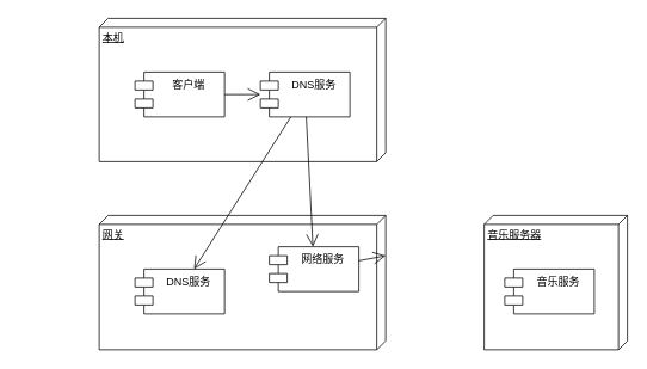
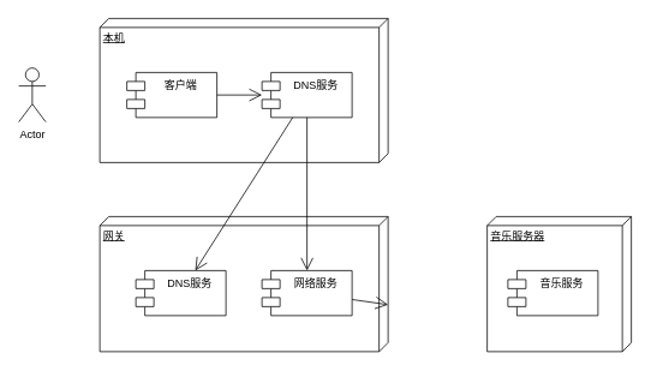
  <mxCell id="0" />
  <mxCell id="1" parent="0" />
  <mxCell id="2" value="网关" style="verticalAlign=top;align=left;spacingTop=8;spacingLeft=2;spacingRight=12;shape=cube;size=10;direction=south;fontStyle=4;html=1;" vertex="1" parent="1"><mxGeometry x="110" y="240" width="320" height="150" as="geometry" /></mxCell>
  <mxCell id="3" value="本机" style="verticalAlign=top;align=left;spacingTop=8;spacingLeft=2;spacingRight=12;shape=cube;size=10;direction=south;fontStyle=4;html=1;" vertex="1" parent="1"><mxGeometry x="110" y="20" width="320" height="160" as="geometry" /></mxCell>
  <mxCell id="4" value="音乐服务器" style="verticalAlign=top;align=left;spacingTop=8;spacingLeft=2;spacingRight=12;shape=cube;size=10;direction=south;fontStyle=4;html=1;" vertex="1" parent="1"><mxGeometry x="540" y="240" width="160" height="150" as="geometry" /></mxCell>
- <mxCell id="5" value="客户端" style="shape=module;align=left;spacingLeft=20;align=center;verticalAlign=top;" vertex="1" parent="1"><mxGeometry x="150" y="80" width="100" height="50" as="geometry" /></mxCell>
+ <mxCell id="5" value="客户端" style="shape=module;align=left;spacingLeft=20;align=center;verticalAlign=top;" vertex="1" parent="1"><mxGeometry x="140" y="80" width="100" height="50" as="geometry" /></mxCell>
+ <mxCell id="6" value="Actor" style="shape=umlActor;verticalLabelPosition=bottom;labelBackgroundColor=#ffffff;verticalAlign=top;html=1;" vertex="1" parent="1"><mxGeometry x="20" y="75" width="30" height="60" as="geometry" /></mxCell>
  <mxCell id="7" value="" style="endArrow=open;endFill=1;endSize=12;html=1;" edge="1" parent="1" source="5" target="8"><mxGeometry width="160" relative="1" as="geometry"><mxPoint x="250" y="210" as="sourcePoint" /><mxPoint x="410" y="210" as="targetPoint" /></mxGeometry></mxCell>
  <mxCell id="8" value="DNS服务" style="shape=module;align=left;spacingLeft=20;align=center;verticalAlign=top;" vertex="1" parent="1"><mxGeometry x="290" y="80" width="100" height="50" as="geometry" /></mxCell>
  <mxCell id="9" value="" style="endArrow=open;endFill=1;endSize=12;html=1;" edge="1" parent="1" source="8" target="10"><mxGeometry width="160" relative="1" as="geometry"><mxPoint x="250" y="125" as="sourcePoint" /><mxPoint x="330" y="125" as="targetPoint" /></mxGeometry></mxCell>
  <mxCell id="10" value="DNS服务" style="shape=module;align=left;spacingLeft=20;align=center;verticalAlign=top;" vertex="1" parent="1"><mxGeometry x="150" y="300" width="100" height="50" as="geometry" /></mxCell>
- <mxCell id="11" value="网络服务" style="shape=module;align=left;spacingLeft=20;align=center;verticalAlign=top;" vertex="1" parent="1"><mxGeometry x="300" y="275" width="100" height="50" as="geometry" /></mxCell>
+ <mxCell id="11" value="网络服务" style="shape=module;align=left;spacingLeft=20;align=center;verticalAlign=top;" vertex="1" parent="1"><mxGeometry x="290" y="300" width="100" height="50" as="geometry" /></mxCell>
  <mxCell id="12" value="" style="endArrow=open;endFill=1;endSize=12;html=1;" edge="1" parent="1" source="8" target="11"><mxGeometry width="160" relative="1" as="geometry"><mxPoint x="10" y="138.902" as="sourcePoint" /><mxPoint x="150" y="128.659" as="targetPoint" /></mxGeometry></mxCell>
  <mxCell id="13" value="" style="endArrow=open;endFill=1;endSize=12;html=1;" edge="1" parent="1" source="11" target="2"><mxGeometry width="160" relative="1" as="geometry"><mxPoint x="710" y="360" as="sourcePoint" /><mxPoint x="870" y="360" as="targetPoint" /></mxGeometry></mxCell>
  <mxCell id="14" value="音乐服务" style="shape=module;align=left;spacingLeft=20;align=center;verticalAlign=top;" vertex="1" parent="1"><mxGeometry x="563" y="300" width="100" height="50" as="geometry" /></mxCell>
